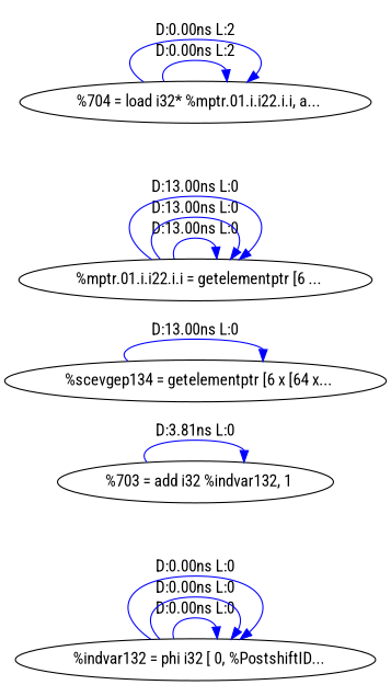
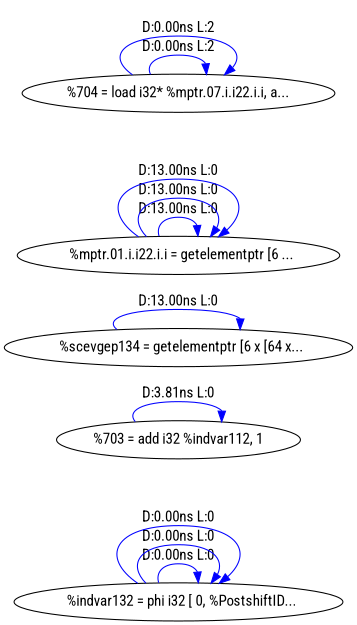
  digraph {
    fontname="Roboto Condensed"
    rankdir=LR
    node [fontname="Roboto Condensed"]
    edge [color=blue fontname="Roboto Condensed"]
    n1 [label="  %indvar132 = phi i32 [ 0, %PostshiftID..."]
-   n2 [label="  %703 = add i32 %indvar132, 1"]
+   n2 [label="%703 = add i32 %indvar112, 1"]
    n3 [label="  %scevgep134 = getelementptr [6 x [64 x..."]
    n4 [label="  %mptr.01.i.i22.i.i = getelementptr [6 ..."]
-   n5 [label="  %704 = load i32* %mptr.01.i.i22.i.i, a..."]
+   n5 [label="%704 = load i32* %mptr.07.i.i22.i.i, a..."]
    n1 -> n1 [label="D:0.00ns L:0"]
    n1 -> n1 [label="D:0.00ns L:0"]
    n1 -> n1 [label="D:0.00ns L:0"]
    n2 -> n2 [label="D:3.81ns L:0"]
    n3 -> n3 [label="D:13.00ns L:0"]
    n4 -> n4 [label="D:13.00ns L:0"]
    n4 -> n4 [label="D:13.00ns L:0"]
    n4 -> n4 [label="D:13.00ns L:0"]
    n5 -> n5 [label="D:0.00ns L:2"]
    n5 -> n5 [label="D:0.00ns L:2"]
  }
